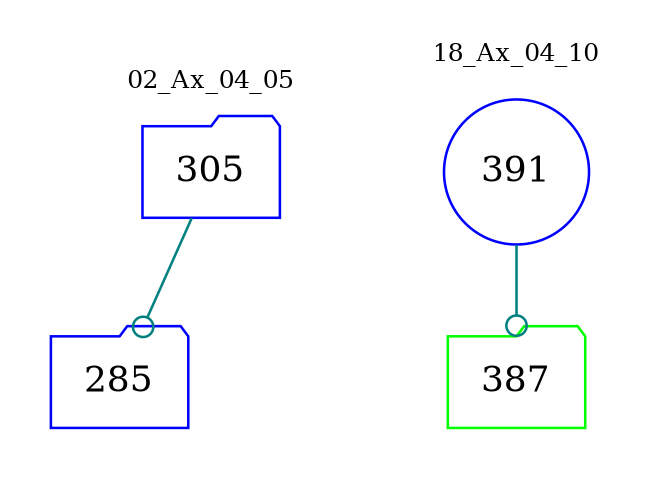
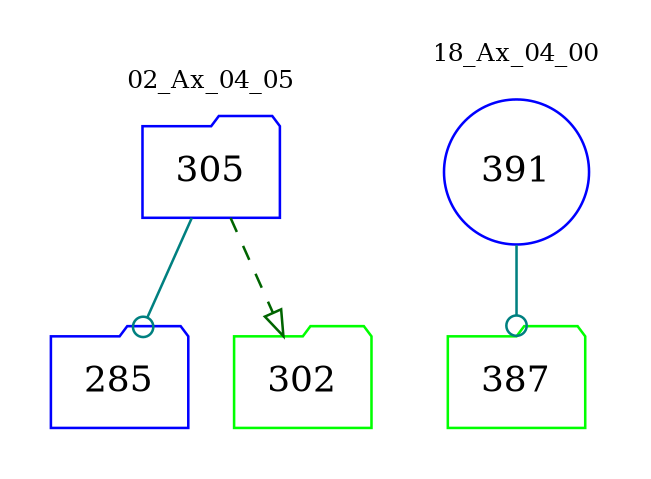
  digraph {
    node [color=blue shape=folder]
    edge [arrowhead=odot color=teal style=solid]
    n1 [label=305]
    n2 [label=285]
+   n3 [color=green label=302]
    n4 [label=391 shape=circle]
    n5 [color=green label=387]
    subgraph cluster_1 {
      color=white
      fontsize=10
      label="02_Ax_04_05"
      n1
      n2
+     n3
    }
    subgraph cluster_2 {
      color=white
      fontsize=10
-     label="18_Ax_04_10"
+     label="18_Ax_04_00"
      n4
      n5
    }
    n1 -> n2
+   n1 -> n3 [arrowhead=onormal color=darkgreen style=dashed]
    n4 -> n5
  }
